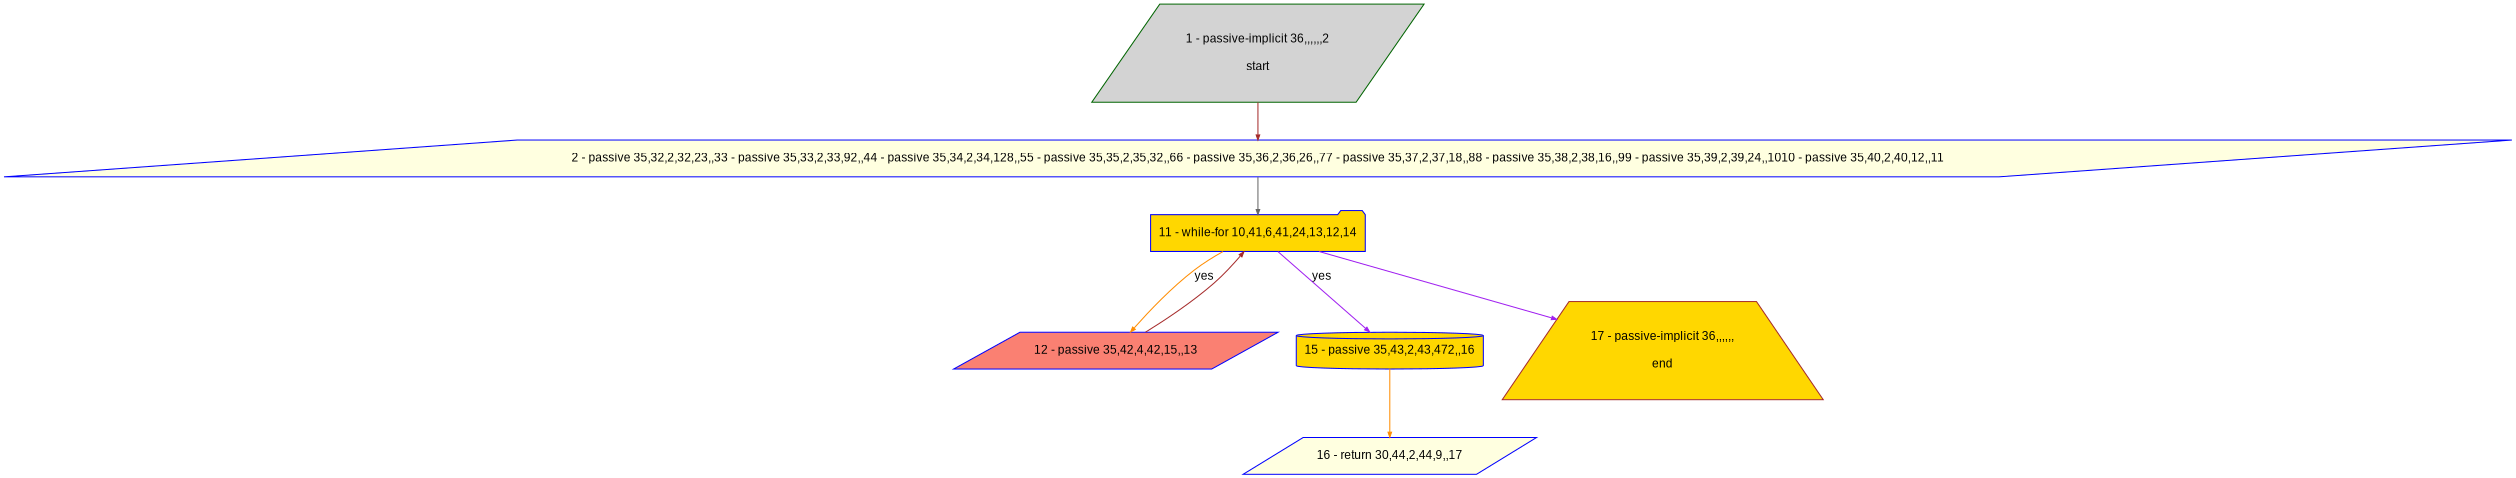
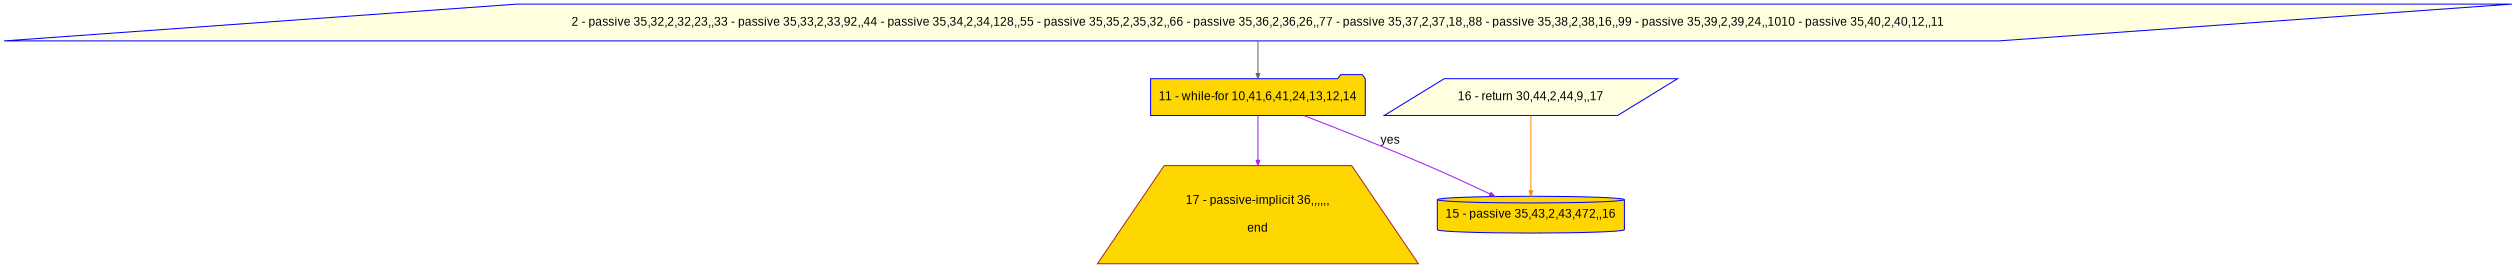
  digraph {
    bgcolor=white
    compound=true
    fillcolor="#FFFFCC"
    fontname=Arial
    fontsize=12
    pack=true
    packmode=clust
    style="rounded,filled"
    node [color="#0000ff" compound=true fillcolor=gold fixedsize=false fontname=Arial fontsize=12 node_initialized=no shape=parallelogram style=filled]
    edge [arrowhead=normal arrowsize=0.5 arrowtail=none color=darkorange compound=true dir=forward fontcolor=black fontname=Arial fontsize=12]
    n1 [fillcolor=lightyellow label="2 - passive 35,32,2,32,23,,33 - passive 35,33,2,33,92,,44 - passive 35,34,2,34,128,,55 - passive 35,35,2,35,32,,66 - passive 35,36,2,36,26,,77 - passive 35,37,2,37,18,,88 - passive 35,38,2,38,16,,99 - passive 35,39,2,39,24,,1010 - passive 35,40,2,40,12,,11"]
    n2 [label="11 - while-for 10,41,6,41,24,13,12,14" shape=folder]
-   n3 [fillcolor=salmon label="12 - passive 35,42,4,42,15,,13"]
    n4 [label="15 - passive 35,43,2,43,472,,16" shape=cylinder]
    n5 [color="#a52a2a" label="17 - passive-implicit 36,,,,,,\n\nend" shape=trapezium]
-   n6 [color="#006400" fillcolor=lightgrey label="1 - passive-implicit 36,,,,,,2\n\nstart"]
    n7 [fillcolor=lightyellow label="16 - return 30,44,2,44,9,,17"]
    n1 -> n2 [color=gray40]
-   n2 -> n3 [label=yes]
    n2 -> n4 [color=purple label=yes]
    n2 -> n5 [color=purple]
-   n3 -> n2 [color=brown]
-   n4 -> n7
-   n6 -> n1 [color=brown]
+   n7 -> n4
  }
